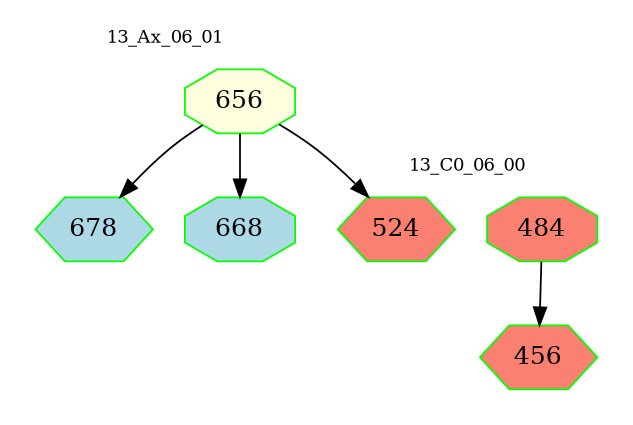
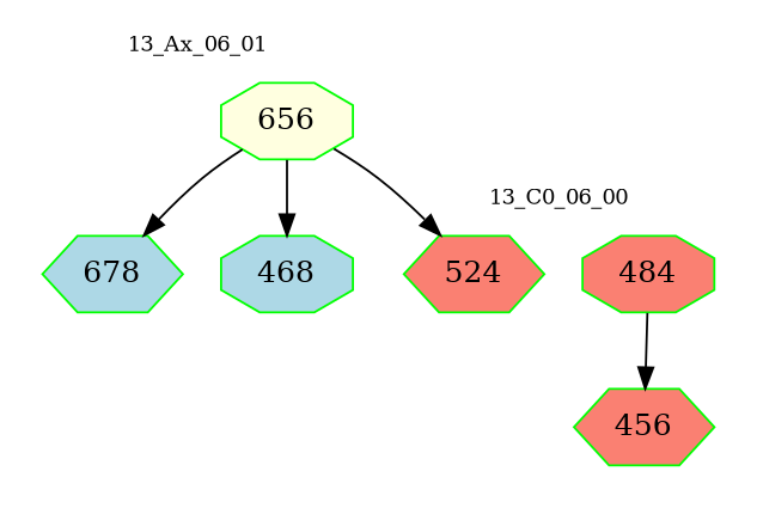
  digraph {
    node [color=green fillcolor=salmon shape=octagon style=filled]
    edge [color=black]
    n1 [fillcolor=lightyellow label=656]
    n2 [fillcolor=lightblue label=678 shape=hexagon]
-   n3 [fillcolor=lightblue label=668]
+   n3 [fillcolor=lightblue label=468]
    n4 [label=484]
    n5 [label=456 shape=hexagon]
    n6 [label=524 shape=hexagon]
    subgraph cluster_1 {
      color=white
      fontsize=10
      label="13_Ax_06_01"
      n1
      n2
      n3
    }
    subgraph cluster_2 {
      color=white
      fontsize=10
      label="13_C0_06_00"
      n4
      n5
      n6
    }
    n1 -> n2
    n1 -> n3
    n1 -> n6
    n4 -> n5
  }
